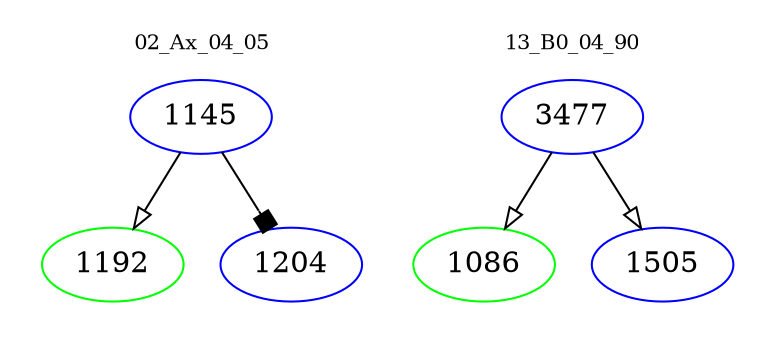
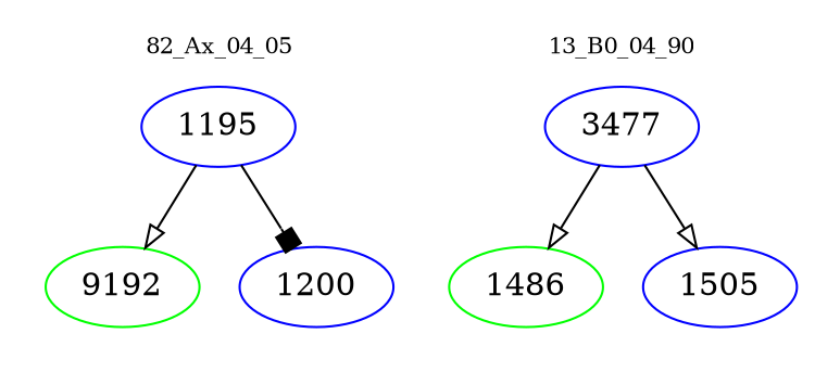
  digraph {
    node [color=blue]
    edge [arrowhead=onormal color=black]
-   n1 [label=1145]
-   n2 [color=green label=1192]
-   n3 [label=1204]
+   n1 [label=1195]
+   n2 [color=green label=9192]
+   n3 [label=1200]
    n4 [label=3477]
-   n5 [color=green label=1086]
+   n5 [color=green label=1486]
    n6 [label=1505]
    subgraph cluster_1 {
      color=white
      fontsize=10
-     label="02_Ax_04_05"
+     label="82_Ax_04_05"
      n1
      n2
      n3
    }
    subgraph cluster_2 {
      color=white
      fontsize=10
      label="13_B0_04_90"
      n4
      n5
      n6
    }
    n1 -> n2
    n1 -> n3 [arrowhead=box]
    n4 -> n5
    n4 -> n6
  }
